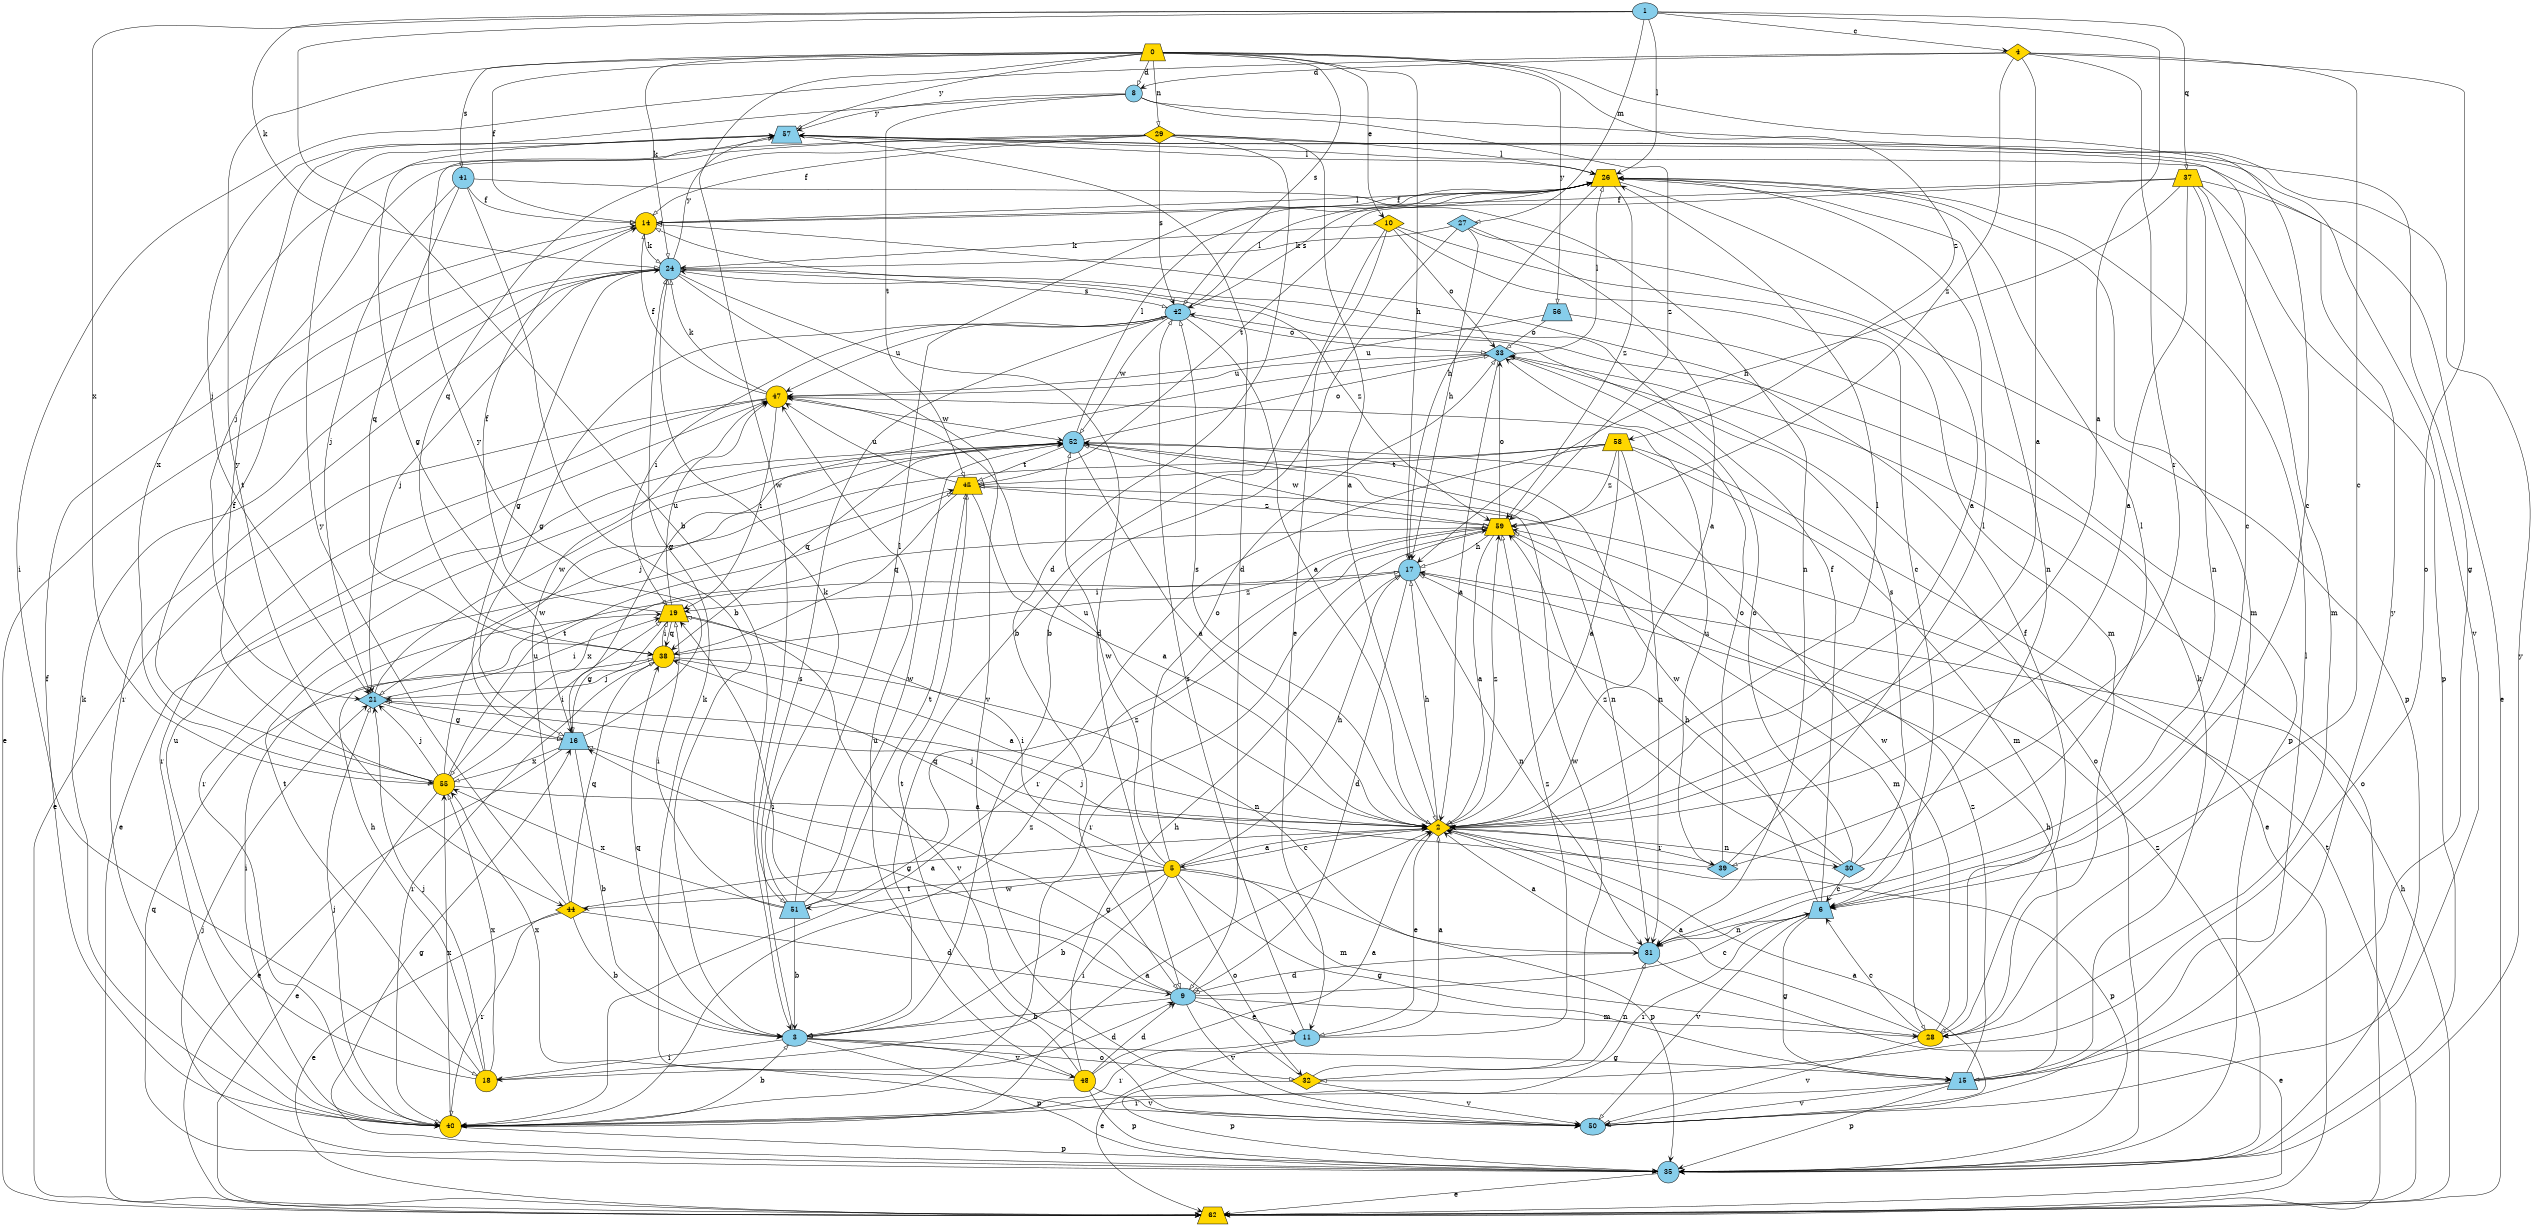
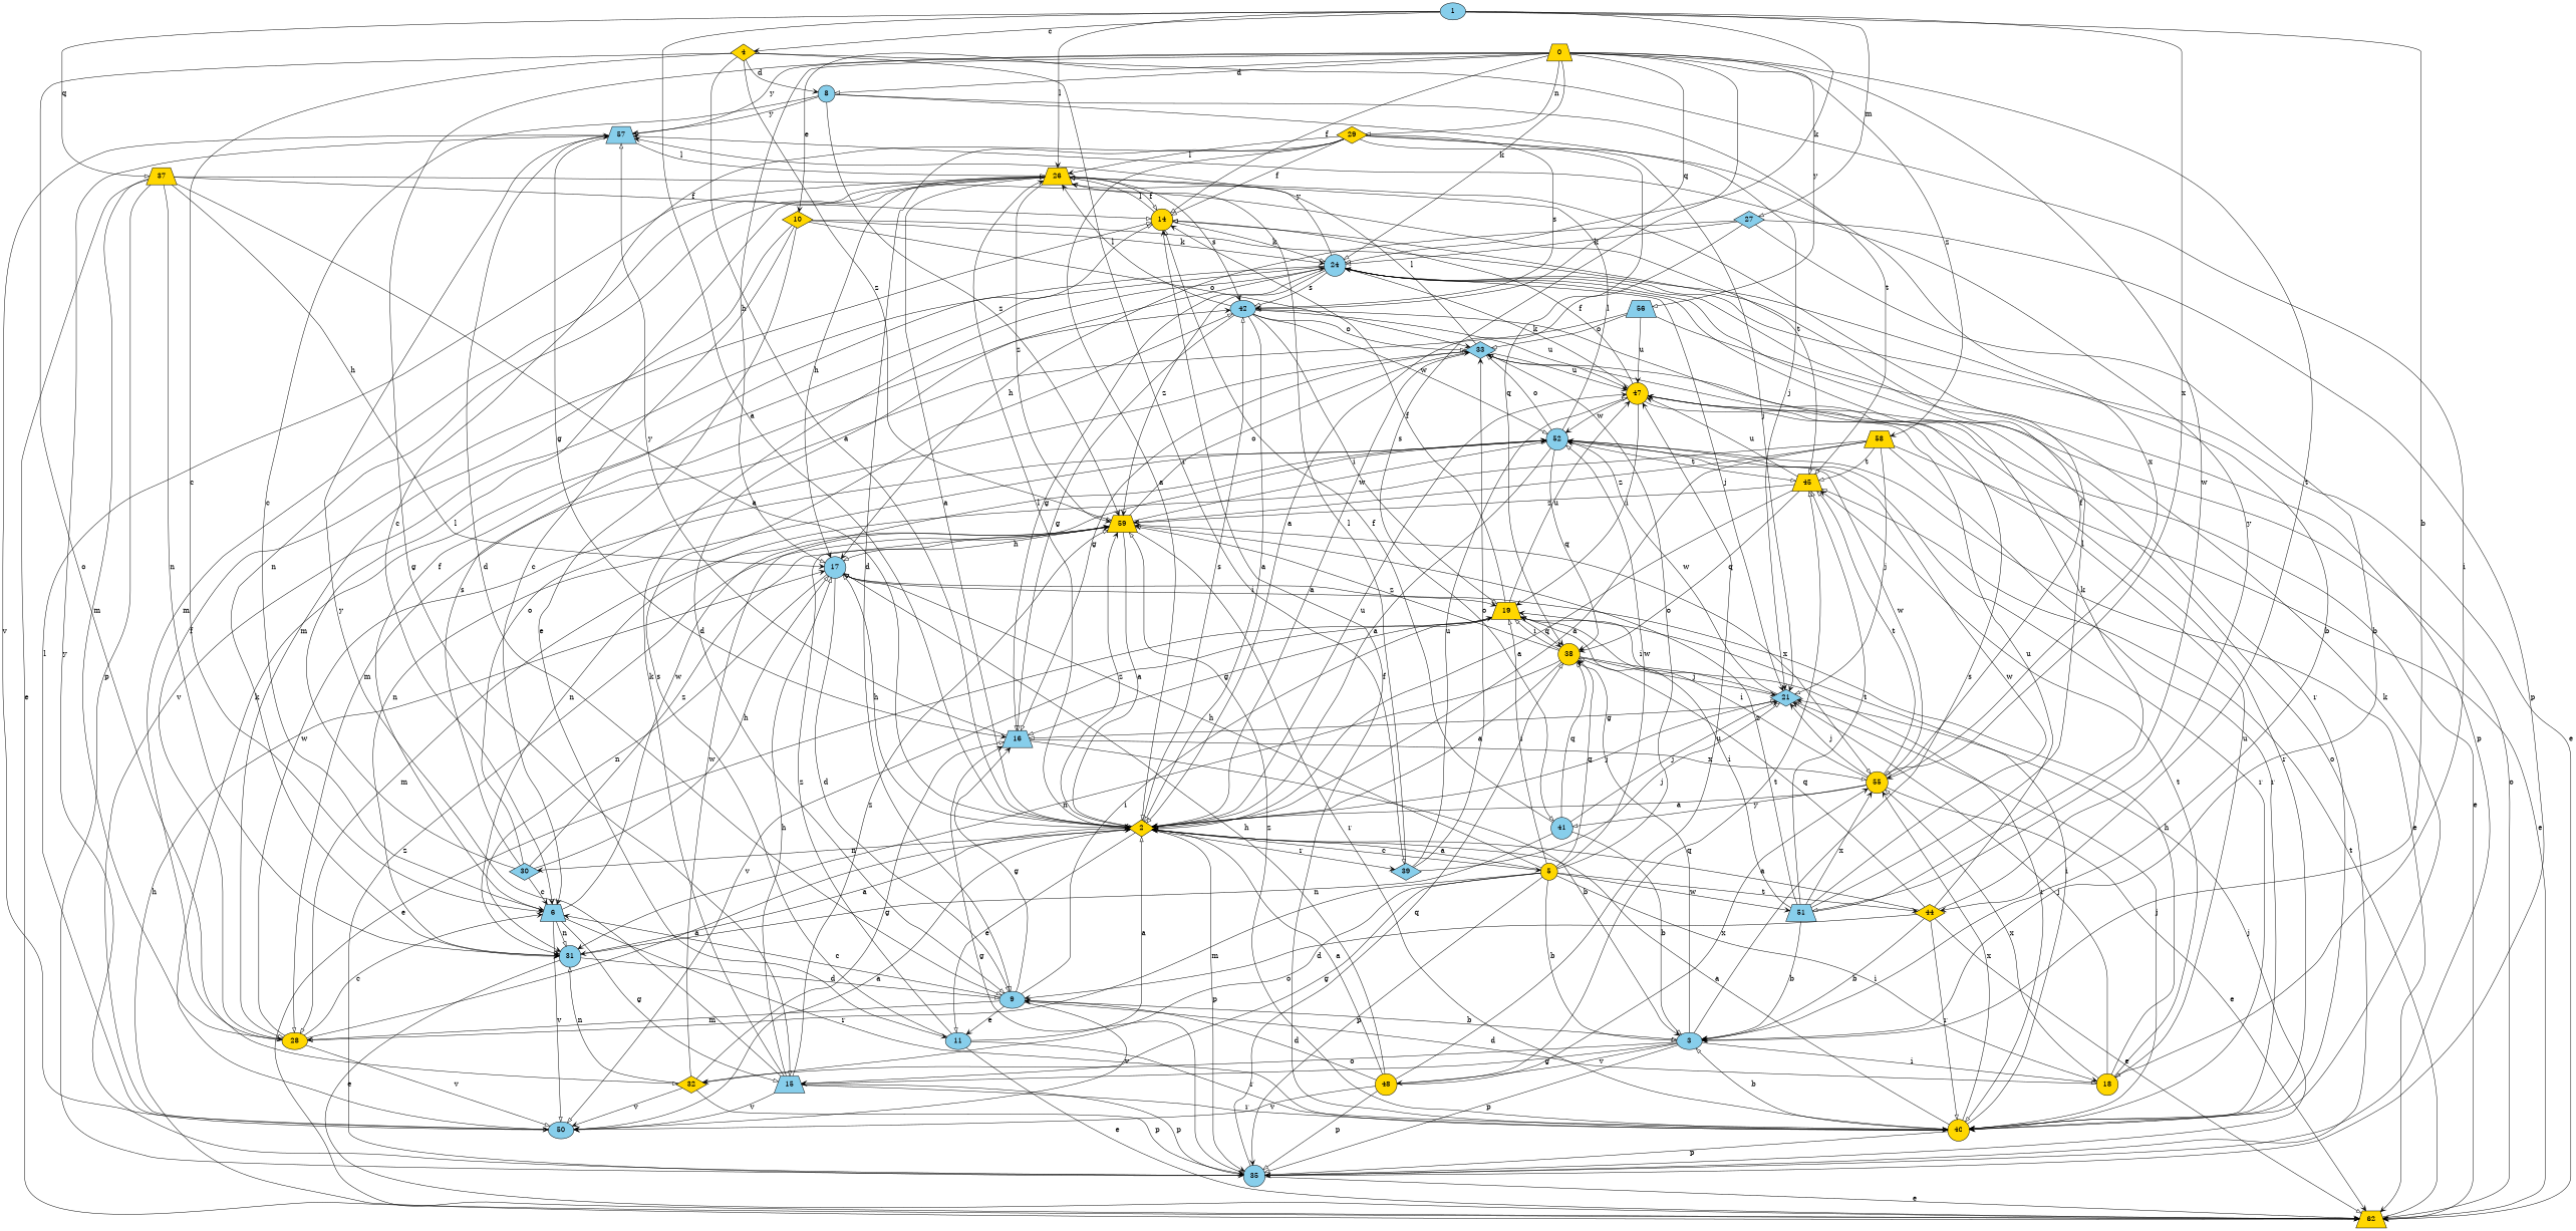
  strict digraph {
    node [fillcolor=skyblue shape=circle style=filled]
    edge [arrowhead=vee]
    0 [fillcolor=gold shape=trapezium]
    8
    10 [fillcolor=gold shape=diamond]
    14 [fillcolor=gold]
    15 [shape=trapezium]
    17
    24
    29 [fillcolor=gold shape=diamond]
    41
    42 [shape=ellipse]
    44 [fillcolor=gold shape=diamond]
    51 [shape=trapezium]
    56 [shape=trapezium]
    57 [shape=trapezium]
    58 [fillcolor=gold shape=trapezium]
    21 [shape=diamond]
    59 [fillcolor=gold shape=trapezium]
    6 [shape=trapezium]
    45 [fillcolor=gold shape=trapezium]
    3 [shape=ellipse]
    11 [shape=ellipse]
    28 [fillcolor=gold shape=ellipse]
    33 [shape=diamond]
    26 [fillcolor=gold shape=trapezium]
    35
    40 [fillcolor=gold]
    50 [shape=ellipse]
    19 [fillcolor=gold shape=trapezium]
    31
    9 [shape=ellipse]
    16 [shape=trapezium]
    n32 [fillcolor=gold label=62 shape=trapezium]
    2 [fillcolor=gold shape=diamond]
    55 [fillcolor=gold]
    38 [fillcolor=gold]
    47 [fillcolor=gold]
    52
    1 [shape=ellipse]
    4 [fillcolor=gold shape=diamond]
    27 [shape=diamond]
    37 [fillcolor=gold shape=trapezium]
    5 [fillcolor=gold]
    30 [shape=diamond]
    39 [shape=diamond]
    18 [fillcolor=gold]
    32 [fillcolor=gold shape=diamond]
    48 [fillcolor=gold]
    0 -> 8 [arrowhead=onormal label=d]
    0 -> 10 [label=e]
    0 -> 14 [arrowhead=onormal label=f]
    0 -> 15 [arrowhead=onormal label=g]
    0 -> 17 [arrowhead=onormal label=h]
    0 -> 24 [arrowhead=onormal label=k]
    0 -> 29 [arrowhead=onormal label=n]
    0 -> 41 [arrowhead=onormal label=s]
-   0 -> 42 [arrowhead=onormal label=s]
+   0 -> 42 [arrowhead=onormal label=q]
    0 -> 44 [label=t]
    0 -> 51 [arrowhead=onormal label=w]
    0 -> 56 [arrowhead=onormal label=y]
    0 -> 57 [arrowhead=onormal label=y]
    0 -> 58 [label=z]
    8 -> 57 [label=y]
    8 -> 21 [label=j]
    8 -> 59 [label=z]
    8 -> 6 [label=c]
    8 -> 45 [arrowhead=onormal label=t]
    10 -> 24 [label=k]
    10 -> 6 [label=c]
    10 -> 3 [arrowhead=onormal label=b]
    10 -> 11 [label=e]
    10 -> 28 [arrowhead=onormal label=m]
    10 -> 33 [label=o]
    14 -> 24 [arrowhead=onormal label=k]
    14 -> 26 [arrowhead=onormal label=l]
    15 -> 17 [arrowhead=onormal label=h]
    15 -> 24 [label=k]
    15 -> 57 [label=y]
    15 -> 59 [arrowhead=onormal label=z]
    15 -> 35 [label=p]
    15 -> 40 [arrowhead=onormal label=r]
    15 -> 50 [label=v]
    17 -> 19 [label=i]
    17 -> 31 [label=n]
    17 -> 9 [arrowhead=onormal label=d]
    24 -> 42 [arrowhead=onormal label=s]
    24 -> 57 [label=y]
    24 -> 21 [label=j]
    24 -> 59 [label=z]
    24 -> 40 [label=r]
    24 -> 50 [label=v]
    24 -> 9 [arrowhead=onormal label=d]
    24 -> 16 [arrowhead=onormal label=g]
    24 -> n32 [arrowhead=onormal label=e]
    29 -> 14 [arrowhead=onormal label=f]
    29 -> 42 [label=s]
    29 -> 21 [label=j]
    29 -> 6 [label=c]
    29 -> 26 [label=l]
    29 -> 9 [arrowhead=onormal label=d]
    29 -> 2 [arrowhead=onormal label=a]
    29 -> 55 [label=x]
    29 -> 38 [label=q]
    41 -> 14 [arrowhead=onormal label=f]
    41 -> 21 [label=j]
    41 -> 3 [arrowhead=onormal label=b]
    41 -> 31 [label=n]
    41 -> 38 [arrowhead=onormal label=q]
    42 -> 33 [arrowhead=onormal label=o]
    42 -> 26 [label=l]
    42 -> 19 [arrowhead=onormal label=i]
    42 -> 16 [arrowhead=onormal label=g]
    42 -> 2 [arrowhead=onormal label=a]
    42 -> 47 [label=u]
    42 -> 52 [arrowhead=onormal label=w]
    44 -> 57 [label=y]
    44 -> 3 [label=b]
    44 -> 40 [arrowhead=onormal label=r]
    44 -> 9 [label=d]
    44 -> n32 [arrowhead=onormal label=e]
    44 -> 2 [arrowhead=onormal label=a]
    44 -> 38 [arrowhead=onormal label=q]
    44 -> 47 [label=u]
    51 -> 24 [arrowhead=onormal label=k]
    51 -> 59 [label=z]
    51 -> 45 [arrowhead=onormal label=t]
    51 -> 3 [label=b]
    51 -> 26 [arrowhead=onormal label=l]
    51 -> 19 [arrowhead=onormal label=i]
    51 -> 55 [label=x]
    51 -> 52 [label=w]
    56 -> 33 [arrowhead=onormal label=o]
    56 -> 35 [arrowhead=onormal label=p]
    56 -> 47 [label=u]
    57 -> 26 [arrowhead=onormal label=l]
    57 -> 50 [arrowhead=onormal label=v]
    57 -> 9 [arrowhead=onormal label=d]
    57 -> 16 [label=g]
    58 -> 21 [arrowhead=onormal label=j]
    58 -> 59 [label=z]
    58 -> 45 [arrowhead=onormal label=t]
-   58 -> 28 [arrowhead=onormal label=m]
+   56 -> 28 [arrowhead=onormal label=m]
    58 -> 40 [label=r]
    58 -> 31 [label=n]
    58 -> n32 [label=e]
    58 -> 2 [arrowhead=onormal label=a]
    21 -> 19 [label=i]
    21 -> 16 [arrowhead=onormal label=g]
    21 -> 52 [label=w]
    59 -> 17 [arrowhead=onormal label=h]
    59 -> 28 [arrowhead=onormal label=m]
    59 -> 33 [label=o]
    59 -> 40 [arrowhead=onormal label=r]
    59 -> 2 [arrowhead=onormal label=a]
    59 -> 55 [arrowhead=onormal label=x]
    59 -> 52 [arrowhead=onormal label=w]
    6 -> 14 [arrowhead=onormal label=f]
    6 -> 15 [arrowhead=onormal label=g]
    6 -> 40 [arrowhead=onormal label=r]
    6 -> 50 [arrowhead=onormal label=v]
    6 -> 31 [arrowhead=onormal label=n]
    6 -> 52 [label=w]
    45 -> 59 [arrowhead=onormal label=z]
    45 -> 2 [label=a]
    45 -> 38 [label=q]
    45 -> 47 [label=u]
    3 -> 15 [label=g]
    3 -> 42 [arrowhead=onormal label=s]
    3 -> 35 [arrowhead=onormal label=p]
    3 -> 38 [label=q]
    3 -> 18 [arrowhead=onormal label=i]
    3 -> 32 [arrowhead=onormal label=o]
    3 -> 48 [label=v]
    11 -> 42 [arrowhead=onormal label=s]
    11 -> 59 [arrowhead=onormal label=z]
    11 -> 40 [label=r]
    11 -> n32 [label=e]
    11 -> 2 [arrowhead=onormal label=a]
    28 -> 14 [arrowhead=onormal label=f]
    28 -> 6 [label=c]
    28 -> 50 [arrowhead=onormal label=v]
    28 -> 2 [label=a]
    28 -> 52 [label=w]
    33 -> 26 [arrowhead=onormal label=l]
    33 -> 16 [arrowhead=onormal label=g]
    33 -> 2 [label=a]
    33 -> 47 [label=u]
    26 -> 14 [arrowhead=onormal label=f]
    26 -> 17 [label=h]
    26 -> 42 [label=s]
    26 -> 59 [label=z]
    26 -> 28 [arrowhead=onormal label=m]
    26 -> 31 [label=n]
    26 -> 2 [arrowhead=onormal label=a]
    35 -> 57 [label=y]
    35 -> 21 [label=j]
    35 -> 59 [label=z]
    35 -> 33 [arrowhead=onormal label=o]
    35 -> 16 [label=g]
    35 -> n32 [label=e]
    35 -> 38 [arrowhead=onormal label=q]
    40 -> 14 [label=f]
    40 -> 24 [label=k]
    40 -> 21 [arrowhead=onormal label=j]
    40 -> 59 [arrowhead=onormal label=z]
    40 -> 3 [arrowhead=onormal label=b]
    40 -> 35 [arrowhead=onormal label=p]
    40 -> 19 [label=i]
    40 -> 2 [label=a]
    40 -> 55 [label=x]
    50 -> 24 [arrowhead=onormal label=k]
    50 -> 26 [arrowhead=onormal label=l]
    50 -> 2 [label=a]
    19 -> 14 [label=f]
    19 -> 50 [arrowhead=onormal label=v]
    19 -> 16 [arrowhead=onormal label=g]
    19 -> 38 [label=q]
    19 -> 47 [label=u]
    31 -> 9 [arrowhead=onormal label=d]
    31 -> n32 [arrowhead=onormal label=e]
    31 -> 2 [label=a]
    9 -> 6 [label=c]
    9 -> 3 [arrowhead=onormal label=b]
    9 -> 11 [label=e]
    9 -> 28 [label=m]
    9 -> 50 [label=v]
    9 -> 19 [label=i]
    9 -> 16 [label=g]
    16 -> 57 [arrowhead=onormal label=y]
    16 -> 3 [label=b]
-   16 -> n32 [arrowhead=onormal label=e]
+   19 -> n32 [arrowhead=onormal label=e]
    16 -> 55 [arrowhead=onormal label=x]
    n32 -> 17 [label=h]
    n32 -> 45 [arrowhead=onormal label=t]
    n32 -> 33 [label=o]
    2 -> 17 [arrowhead=onormal label=h]
    2 -> 42 [arrowhead=onormal label=s]
    2 -> 21 [arrowhead=onormal label=j]
    2 -> 59 [label=z]
    2 -> 11 [arrowhead=onormal label=e]
    2 -> 26 [label=l]
    2 -> 35 [label=p]
    2 -> 47 [label=u]
    2 -> 5 [label=c]
    2 -> 30 [label=n]
    2 -> 39 [label=r]
    55 -> 14 [arrowhead=onormal label=f]
-   55 -> 57 [arrowhead=onormal label=y]
+   55 -> 41 [arrowhead=onormal label=y]
    55 -> 21 [label=j]
    55 -> 45 [arrowhead=onormal label=t]
    55 -> 19 [arrowhead=onormal label=i]
    55 -> n32 [label=e]
    55 -> 2 [label=a]
    55 -> 52 [label=w]
    38 -> 21 [label=j]
    38 -> 59 [arrowhead=onormal label=z]
    38 -> 40 [arrowhead=onormal label=r]
    38 -> 19 [arrowhead=onormal label=i]
    38 -> 31 [label=n]
    38 -> 2 [arrowhead=onormal label=a]
    47 -> 14 [arrowhead=onormal label=f]
    47 -> 24 [arrowhead=onormal label=k]
    47 -> 40 [label=r]
    47 -> 19 [label=i]
    47 -> n32 [label=e]
    47 -> 52 [label=w]
    52 -> 45 [arrowhead=onormal label=t]
    52 -> 33 [arrowhead=onormal label=o]
    52 -> 26 [arrowhead=onormal label=l]
    52 -> 40 [label=r]
    52 -> 31 [label=n]
    52 -> n32 [label=e]
    52 -> 2 [label=a]
    52 -> 38 [label=q]
    1 -> 24 [arrowhead=onormal label=k]
    1 -> 3 [label=b]
    1 -> 26 [label=l]
    1 -> 2 [label=a]
    1 -> 55 [arrowhead=onormal label=x]
    1 -> 4 [label=c]
    1 -> 27 [arrowhead=onormal label=m]
    1 -> 37 [arrowhead=onormal label=q]
    4 -> 8 [label=d]
    4 -> 59 [arrowhead=onormal label=z]
    4 -> 6 [label=c]
    4 -> 2 [arrowhead=onormal label=a]
    4 -> 39 [arrowhead=onormal label=r]
    4 -> 18 [arrowhead=onormal label=i]
    4 -> 32 [arrowhead=onormal label=o]
    27 -> 17 [label=h]
    27 -> 24 [arrowhead=onormal label=k]
    27 -> 3 [arrowhead=onormal label=b]
    27 -> 35 [label=p]
    27 -> 2 [arrowhead=onormal label=a]
    37 -> 14 [arrowhead=onormal label=f]
    37 -> 17 [label=h]
    37 -> 45 [arrowhead=onormal label=t]
    37 -> 28 [label=m]
    37 -> 35 [label=p]
    37 -> 31 [label=n]
    37 -> n32 [arrowhead=onormal label=e]
    37 -> 2 [label=a]
    5 -> 15 [label=g]
    5 -> 17 [arrowhead=onormal label=h]
    5 -> 44 [label=t]
    5 -> 51 [label=w]
    5 -> 3 [arrowhead=onormal label=b]
    5 -> 28 [arrowhead=onormal label=m]
    5 -> 33 [arrowhead=onormal label=o]
    5 -> 35 [label=p]
    5 -> 19 [arrowhead=onormal label=i]
    5 -> 2 [label=a]
    5 -> 38 [label=q]
    5 -> 52 [arrowhead=onormal label=w]
    5 -> 18 [label=i]
    5 -> 32 [label=o]
    30 -> 17 [arrowhead=onormal label=h]
    30 -> 42 [label=s]
    30 -> 59 [label=z]
    30 -> 6 [label=c]
    30 -> 33 [arrowhead=onormal label=o]
    30 -> 26 [arrowhead=onormal label=l]
    39 -> 21 [arrowhead=onormal label=j]
    39 -> 33 [label=o]
    39 -> 26 [label=l]
    39 -> 47 [arrowhead=onormal label=u]
    18 -> 17 [arrowhead=onormal label=h]
    18 -> 21 [label=j]
    18 -> 45 [label=t]
    18 -> 9 [label=d]
    18 -> 55 [arrowhead=onormal label=x]
    18 -> 47 [label=u]
    32 -> 35 [label=p]
    32 -> 50 [label=v]
    32 -> 31 [arrowhead=onormal label=n]
    32 -> 16 [arrowhead=onormal label=g]
    32 -> 52 [arrowhead=onormal label=w]
    48 -> 17 [arrowhead=onormal label=h]
    48 -> 45 [arrowhead=onormal label=t]
    48 -> 35 [arrowhead=onormal label=p]
    48 -> 50 [label=v]
    48 -> 9 [label=d]
    48 -> 2 [label=a]
    48 -> 55 [label=x]
    48 -> 47 [label=u]
  }
